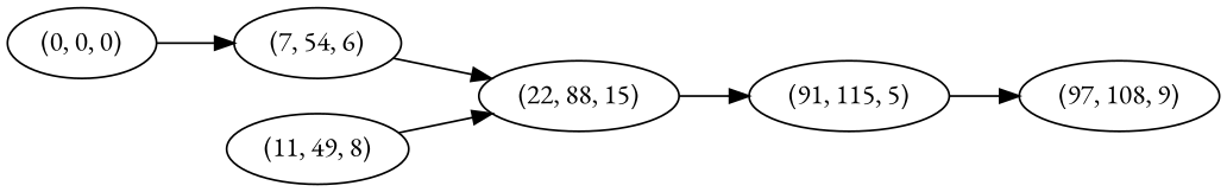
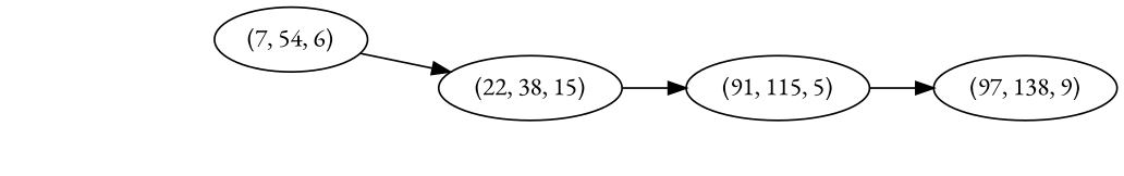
  digraph {
    fontname="EB Garamond"
    rankdir=LR
    node [fontname="EB Garamond"]
    edge [fontname="EB Garamond"]
-   "(0, 0, 0)"
    "(7, 54, 6)"
-   "(22, 38, 15)" [label="(22, 88, 15)"]
+   "(22, 38, 15)"
    "(91, 115, 5)"
-   "(97, 108, 9)"
-   "(11, 49, 8)"
-   "(0, 0, 0)" -> "(7, 54, 6)"
+   "(97, 108, 9)" [label="(97, 138, 9)"]
    "(7, 54, 6)" -> "(22, 38, 15)"
    "(22, 38, 15)" -> "(91, 115, 5)"
    "(91, 115, 5)" -> "(97, 108, 9)"
-   "(11, 49, 8)" -> "(22, 38, 15)"
  }
